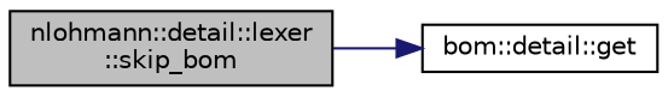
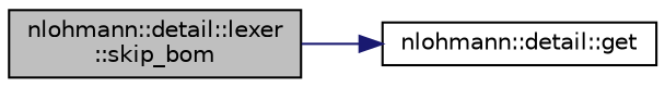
  digraph {
    rankdir=LR
    node [color=black fontname=Helvetica fontsize=10 shape=record style=filled]
    n1 [fillcolor=grey75 fontcolor=black height=0.2 label="nlohmann::detail::lexer\l::skip_bom" width=0.4]
-   n2 [fillcolor=white height=0.2 label="bom::detail::get" width=0.4]
+   n2 [fillcolor=white height=0.2 label="nlohmann::detail::get" width=0.4]
    n1 -> n2 [color=midnightblue fontname=Helvetica fontsize=10 labelfontname=Helvetica labelfontsize=10 style=solid]
  }
